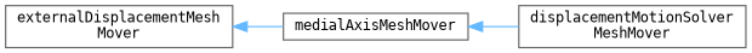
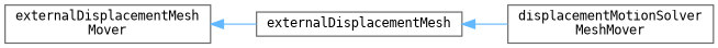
  digraph {
    fontname="DejaVu Sans Mono"
    rankdir=LR
    node [color=grey40 fillcolor=white fontname="DejaVu Sans Mono" fontsize=10 shape=box style=filled]
    edge [color=steelblue1 dir=back fontname="DejaVu Sans Mono" fontsize=10 labelfontname=Helvetica labelfontsize=10 style=solid]
    n1 [height=0.2 label="externalDisplacementMesh\lMover" width=0.4]
-   n2 [height=0.2 label=medialAxisMeshMover width=0.4]
+   n2 [height=0.2 label=externalDisplacementMesh width=0.4]
    n3 [height=0.2 label="displacementMotionSolver\lMeshMover" width=0.4]
    n1 -> n2
    n2 -> n3
  }
